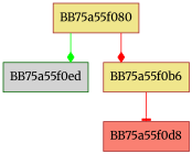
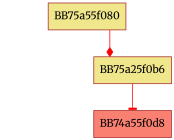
  digraph {
    fontname=Merriweather
    splines=ortho
    node [color=brown fillcolor=khaki fontname=Merriweather shape=box style=filled]
    edge [arrowhead=diamond color=red fontname=Merriweather]
    BB75a55f080
-   BB75a55f0ed [color=darkgreen fillcolor=lightgrey]
-   BB75a55f0b6
-   BB75a55f0d8 [fillcolor=salmon]
-   BB75a55f080 -> BB75a55f0ed [color=green]
+   BB75a55f0b6 [label=BB75a25f0b6]
+   BB75a55f0d8 [fillcolor=salmon label=BB74a55f0d8]
    BB75a55f080 -> BB75a55f0b6
    BB75a55f0b6 -> BB75a55f0d8 [arrowhead=tee]
  }
